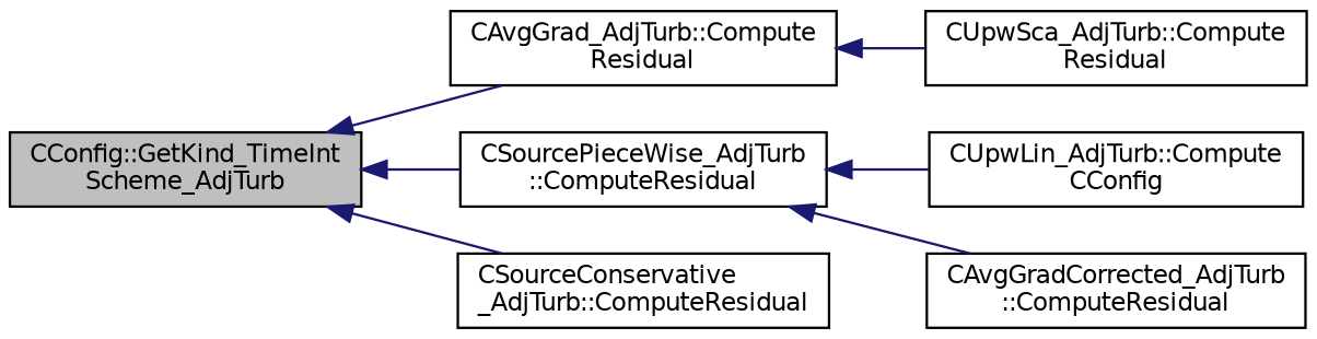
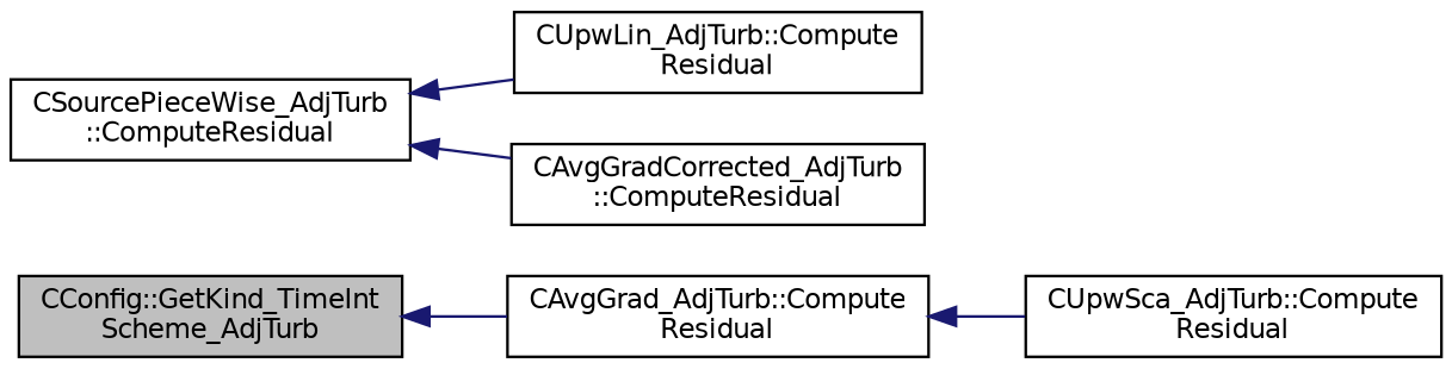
  digraph {
    fontname="DejaVu Sans"
    rankdir=LR
    node [color=black fillcolor=white fontname="DejaVu Sans" fontsize=10 shape=record style=filled]
    edge [color=midnightblue dir=back fontname="DejaVu Sans" fontsize=10 labelfontname=Helvetica labelfontsize=10 style=solid]
    n1 [fillcolor=grey75 fontcolor=black height=0.2 label="CConfig::GetKind_TimeInt\lScheme_AdjTurb" width=0.4]
    n2 [height=0.2 label="CAvgGrad_AdjTurb::Compute\lResidual" width=0.4]
    n3 [height=0.2 label="CSourcePieceWise_AdjTurb\l::ComputeResidual" width=0.4]
-   n4 [height=0.2 label="CSourceConservative\l_AdjTurb::ComputeResidual" width=0.4]
-   n5 [height=0.2 label="CUpwLin_AdjTurb::Compute\lCConfig" width=0.4]
+   n5 [height=0.2 label="CUpwLin_AdjTurb::Compute\lResidual" width=0.4]
    n6 [height=0.2 label="CUpwSca_AdjTurb::Compute\lResidual" width=0.4]
    n7 [height=0.2 label="CAvgGradCorrected_AdjTurb\l::ComputeResidual" width=0.4]
    n1 -> n2
-   n1 -> n3
-   n1 -> n4
    n2 -> n6
    n3 -> n5
    n3 -> n7
  }
